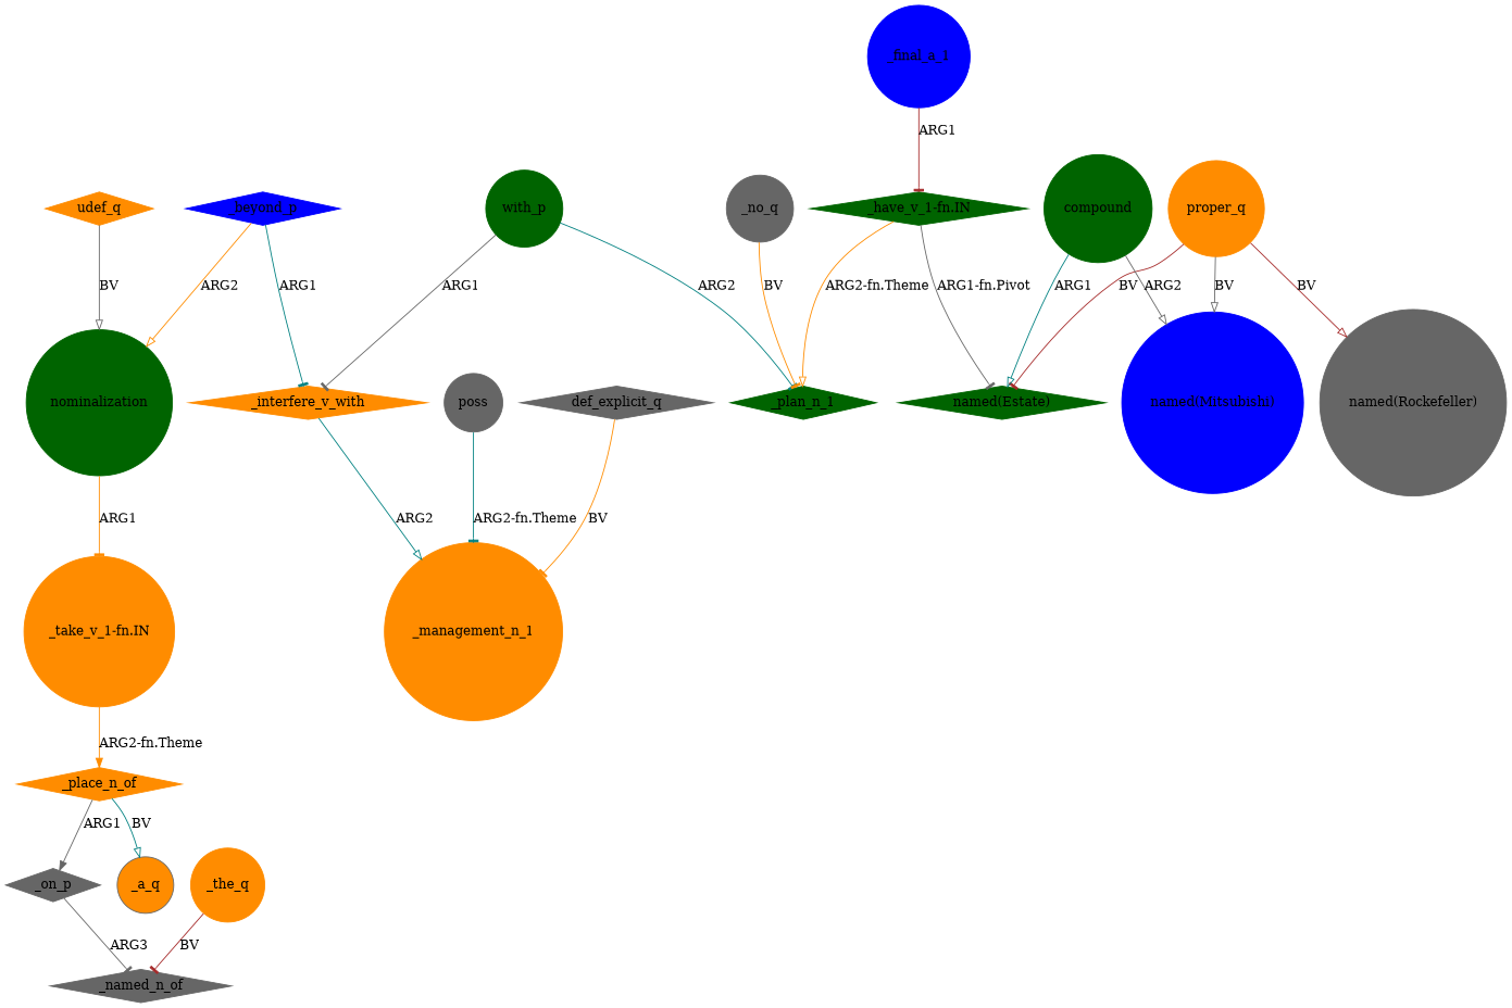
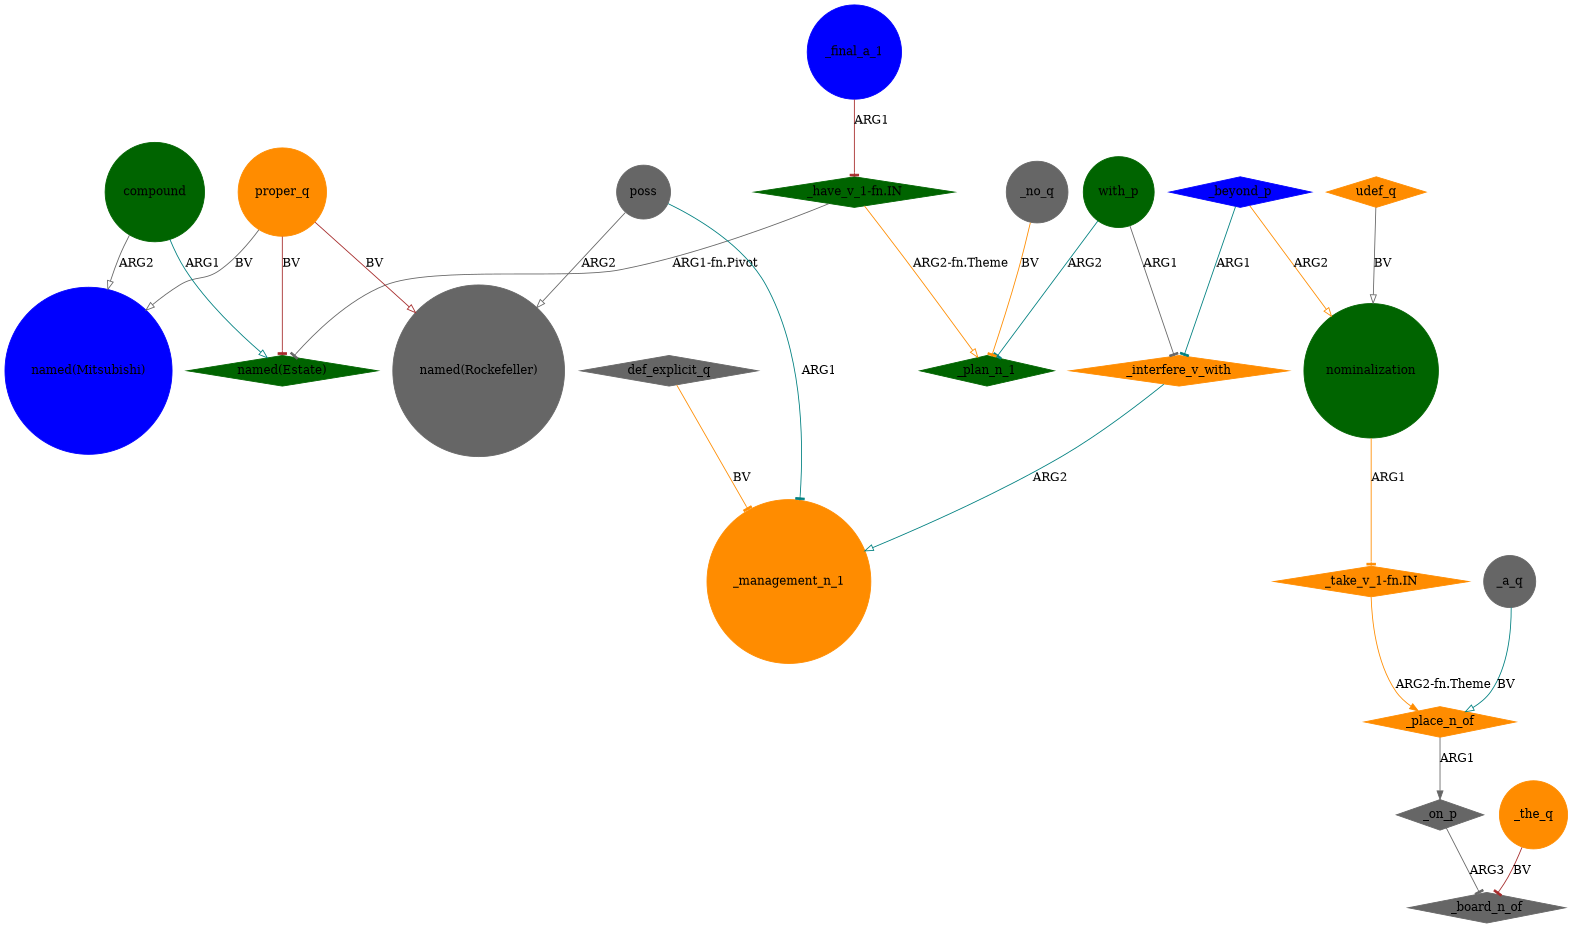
  digraph {
    node [color=darkorange shape=circle style=filled]
    edge [arrowhead=tee color=gray40]
    "_have_v_1-fn.IN" [color=darkgreen shape=diamond]
    _plan_n_1 [color=darkgreen shape=diamond]
    "named(Estate)" [color=darkgreen shape=diamond]
    nominalization [color=darkgreen]
-   "_take_v_1-fn.IN"
+   "_take_v_1-fn.IN" [shape=diamond]
    _place_n_of [shape=diamond]
    _on_p [color=gray40 shape=diamond]
    _beyond_p [color=blue shape=diamond]
    _interfere_v_with [shape=diamond]
    _management_n_1
    with_p [color=darkgreen]
    proper_q
    "named(Rockefeller)" [color=gray40]
    "named(Mitsubishi)" [color=blue]
    _no_q [color=gray40]
    compound [color=darkgreen]
    poss [color=gray40]
    def_explicit_q [color=gray40 shape=diamond]
-   _board_n_of [color=gray40 shape=diamond label=_named_n_of]
+   _board_n_of [color=gray40 shape=diamond]
    _the_q
    _final_a_1 [color=blue]
    udef_q [shape=diamond]
-   _a_q [color=gray40 fillcolor=darkorange]
+   _a_q [color=gray40]
    "_have_v_1-fn.IN" -> _plan_n_1 [arrowhead=onormal color=darkorange label="ARG2-fn.Theme"]
    "_have_v_1-fn.IN" -> "named(Estate)" [label="ARG1-fn.Pivot"]
    nominalization -> "_take_v_1-fn.IN" [color=darkorange label=ARG1]
    "_take_v_1-fn.IN" -> _place_n_of [arrowhead=normal color=darkorange label="ARG2-fn.Theme"]
    _place_n_of -> _on_p [arrowhead=normal label=ARG1]
    _on_p -> _board_n_of [label=ARG3]
    _beyond_p -> nominalization [arrowhead=onormal color=darkorange label=ARG2]
    _beyond_p -> _interfere_v_with [color=teal label=ARG1]
    _interfere_v_with -> _management_n_1 [arrowhead=onormal color=teal label=ARG2]
    with_p -> _plan_n_1 [color=teal label=ARG2]
    with_p -> _interfere_v_with [label=ARG1]
    proper_q -> "named(Estate)" [color=brown label=BV]
    proper_q -> "named(Rockefeller)" [arrowhead=onormal color=brown label=BV]
    proper_q -> "named(Mitsubishi)" [arrowhead=onormal label=BV]
    _no_q -> _plan_n_1 [color=darkorange label=BV]
    compound -> "named(Estate)" [arrowhead=onormal color=teal label=ARG1]
    compound -> "named(Mitsubishi)" [arrowhead=onormal label=ARG2]
-   poss -> _management_n_1 [color=teal label="ARG2-fn.Theme"]
+   poss -> _management_n_1 [color=teal label=ARG1]
+   poss -> "named(Rockefeller)" [arrowhead=onormal label=ARG2]
    def_explicit_q -> _management_n_1 [color=darkorange label=BV]
    _the_q -> _board_n_of [color=brown label=BV]
    _final_a_1 -> "_have_v_1-fn.IN" [color=brown label=ARG1]
    udef_q -> nominalization [arrowhead=onormal label=BV]
-   _place_n_of -> _a_q [arrowhead=onormal color=teal label=BV]
+   _a_q -> _place_n_of [arrowhead=onormal color=teal label=BV]
  }
